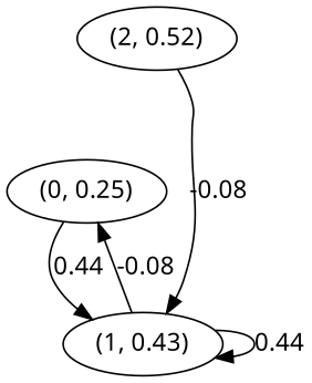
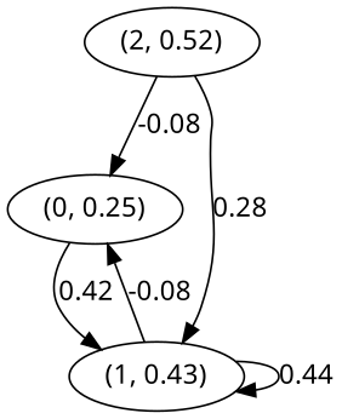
  digraph {
    fontname="Noto Sans"
    node [fontname="Noto Sans"]
    edge [fontname="Noto Sans"]
    n1 [label="(0, 0.25)"]
    n2 [label="(1, 0.43)"]
    n3 [label="(2, 0.52)"]
-   n1 -> n2 [label=0.44]
+   n1 -> n2 [label=0.42]
    n2 -> n1 [label=-0.08]
    n2 -> n2 [label=0.44]
-   n3 -> n2 [label=-0.08]
+   n3 -> n1 [label=-0.08]
+   n3 -> n2 [label=0.28]
  }
